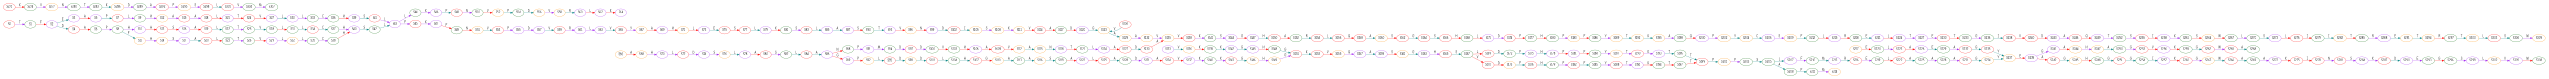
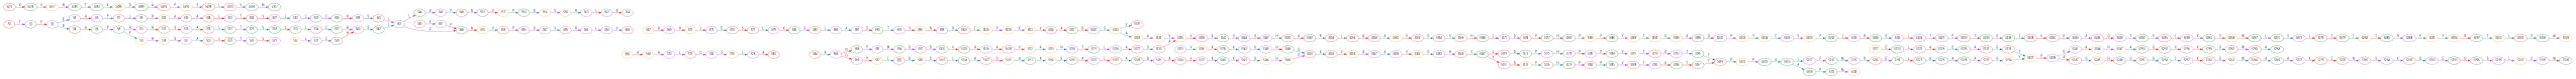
  strict digraph {
    fontname="Comic Neue"
    rankdir=LR
    node [color=darkgreen fontname="Comic Neue"]
    edge [color=teal fontname="Comic Neue"]
    S0 [color=red]
    S1
    S2 [color=purple]
    S3 [color=purple]
    S4 [color=red]
    S5 [color=purple]
    S6
    S7 [color=red]
    S8
    S9
    S10 [color=purple]
    S11 [color=darkorange]
    S12 [color=darkorange]
    S13 [color=red]
    S14 [color=darkorange]
    S15 [color=red]
    S16 [color=purple]
    S17 [color=purple]
    S18 [color=red]
    S19 [color=red]
    S20 [color=red]
    S21 [color=purple]
    S22
    S23
    S24 [color=red]
    S25
    S26
    S27 [color=purple]
    S28
    S29 [color=purple]
    S30 [color=purple]
    S31
    S32 [color=darkorange]
    S33
    S34 [color=red]
    S35
    S36
    S37
    S38
    S39 [color=purple]
    S40 [color=purple]
    S41 [color=red]
    S42
    S43 [color=purple]
    S44
    S45 [color=red]
    S46 [color=purple]
    S47 [color=purple]
    S48 [color=red]
    S49
    S50
    S51 [color=darkorange]
    S52 [color=darkorange]
    S53 [color=red]
    S54
    S55 [color=purple]
    S56 [color=darkorange]
    S57 [color=purple]
    S58 [color=darkorange]
    S59 [color=red]
    S60 [color=purple]
    S61 [color=purple]
    S62 [color=purple]
    S63 [color=purple]
    S64 [color=purple]
    S65 [color=red]
    S67 [color=darkorange]
    S66 [color=darkorange]
    S68 [color=darkorange]
    S69 [color=purple]
    S70 [color=purple]
    S71 [color=darkorange]
    S72 [color=red]
    S73 [color=purple]
    S74 [color=purple]
    S75 [color=red]
    S76 [color=darkorange]
    S77 [color=red]
    S78 [color=purple]
    S79 [color=purple]
    S80 [color=red]
    S81
-   S82
    S83 [color=red]
    S84 [color=red]
    S85 [color=purple]
    S86 [color=purple]
    S87 [color=purple]
    S88
    S89 [color=purple]
    S90
    S91 [color=purple]
    S92 [color=darkorange]
    S93 [color=purple]
    S94
    S95 [color=red]
    S96 [color=darkorange]
    S97 [color=red]
    S98 [color=darkorange]
    S99 [color=purple]
    S100
    S101 [color=red]
    S102 [color=red]
    S103
    S104
    S105 [color=darkorange]
    S106 [color=purple]
    S107 [color=red]
    S108 [color=darkorange]
    n110 [color=red label=S609]
    S110 [color=darkorange]
    S111 [color=darkorange]
    S112 [color=darkorange]
    S113
    S114 [color=red]
    S115 [color=darkorange]
    S116 [color=darkorange]
    S117
    S118 [color=purple]
    S119
    S120 [color=purple]
    S121
    S122 [color=purple]
    S123 [color=darkorange]
    S124 [color=purple]
    S125 [color=red]
    S126 [color=red]
    S129 [color=darkorange]
    S127 [color=red]
    S128
    S130 [color=red]
    S131 [color=purple]
    S132 [color=darkorange]
    S135 [color=darkorange]
    S134 [color=red]
    S133 [color=purple]
    S136 [color=darkorange]
    S137 [color=purple]
    S138 [color=red]
    S139
    S140
    S141
    S142 [color=purple]
    S143 [color=red]
    S144 [color=purple]
    S145 [color=purple]
    S146 [color=darkorange]
    S147 [color=purple]
    S148
    S149 [color=darkorange]
    S150 [color=red]
    S151 [color=red]
    S152
    S153 [color=red]
    S154 [color=red]
    S155 [color=darkorange]
    S156 [color=red]
    S157 [color=purple]
    S158 [color=red]
    S159 [color=purple]
    S160 [color=darkorange]
    S161 [color=darkorange]
    S162 [color=red]
    S163 [color=purple]
    S164 [color=red]
    S165 [color=red]
    S166 [color=red]
    S167
    S168
    S169 [color=red]
    S170 [color=red]
    S171 [color=purple]
    S172
    S173 [color=darkorange]
    S174 [color=red]
    S175 [color=purple]
    S176 [color=red]
    S177
    S178 [color=purple]
    S179
    S180
    S181 [color=purple]
    S182 [color=red]
    S183 [color=darkorange]
    S184
    S185
    S186
    S187 [color=darkorange]
    S188 [color=red]
    S189 [color=darkorange]
    S190 [color=red]
    S191 [color=purple]
    S192 [color=darkorange]
    S193 [color=purple]
    S194
    S195 [color=darkorange]
    S196
    S197
    S198
    S199 [color=red]
    S200 [color=purple]
    S201 [color=darkorange]
    S202 [color=darkorange]
    S203
    S204 [color=darkorange]
    S205
    S206 [color=purple]
    S207 [color=purple]
    S208
    S209 [color=darkorange]
    S210
    S211
    S212
    S213 [color=purple]
    S214 [color=darkorange]
    S215 [color=purple]
    S216 [color=red]
    S218
    S219
    S217 [color=darkorange]
    S220
    S221 [color=purple]
    S222 [color=red]
    S223 [color=red]
    S224 [color=purple]
    S225
    S226 [color=purple]
    S227 [color=purple]
    S228
    S229
    S230 [color=red]
    S231 [color=red]
    S232 [color=red]
    S233
    S234 [color=darkorange]
    S235 [color=red]
    S236
    S237 [color=darkorange]
    S238 [color=red]
    S239 [color=purple]
    S240 [color=red]
    S241 [color=purple]
    S242 [color=red]
    S243 [color=purple]
    S244 [color=darkorange]
    S245 [color=darkorange]
    S246 [color=red]
    S247 [color=darkorange]
    S248
    S249 [color=purple]
    S250
    S251 [color=red]
    S252
    S253 [color=red]
    S254
    S255 [color=red]
    S256 [color=purple]
    S257 [color=purple]
    S258 [color=purple]
    S259
    S260 [color=red]
    S261
    S262 [color=red]
    S263 [color=darkorange]
    S264 [color=darkorange]
    S265 [color=red]
    S266 [color=red]
    S267
    S268
    S269
    S270
    S272 [color=purple]
    S273 [color=purple]
    S271 [color=red]
    S274
    S275 [color=red]
    S276 [color=red]
    S277 [color=darkorange]
    S278 [color=red]
    S279
    S280
    S281 [color=red]
    S282 [color=darkorange]
    S283
    S284 [color=purple]
    S285
    S286 [color=darkorange]
    S287 [color=red]
    S288 [color=purple]
    S289
    S290 [color=purple]
    S291 [color=darkorange]
    S292 [color=red]
    S293
    S294 [color=darkorange]
    S295 [color=darkorange]
    S296
    S297
    S298 [color=red]
    S299 [color=purple]
    S300 [color=darkorange]
    S301 [color=red]
    S302 [color=darkorange]
    S303 [color=red]
    S304
    S305 [color=purple]
    S306
    S307
    S308
    S309 [color=darkorange]
    S0 -> S1 [color=purple label=T]
    S1 -> S2 [color=red label=F]
    S2 -> S3 [label=E]
    S2 -> S4 [label=D]
    S3 -> S5 [color=red label=A]
    S4 -> S6 [color=red label=A]
    S5 -> S7 [label=P]
    S6 -> S8 [color=purple label=P]
    S7 -> S9 [color=purple label=L]
    S8 -> S10 [color=purple label=H]
    S8 -> S11 [label=F]
    S9 -> S12 [color=purple label=H]
    S10 -> S13 [color=red label=H]
    S11 -> S14 [color=purple label=H]
    S12 -> S15 [color=purple label=A]
    S13 -> S16 [color=red label=S]
    S14 -> S17 [color=purple label=S]
    S15 -> S18 [color=purple label=A]
    S16 -> S19 [color=red label=A]
    S17 -> S20 [label=A]
    S18 -> S21 [color=red label=L]
    S19 -> S22 [label=L]
    S20 -> S23 [color=red label=L]
    S21 -> S24 [color=red label=T]
    S22 -> S25 [color=purple label=T]
    S23 -> S26 [color=purple label=T]
    S24 -> S27 [color=red label=V]
    S25 -> S28 [label=V]
    S26 -> S29 [color=red label=V]
    S27 -> S30 [label=L]
    S28 -> S31 [color=red label=L]
-   S29 -> S32 [color=purple label=L]
    S30 -> S33 [color=purple label=L]
    S31 -> S34 [label=L]
    S32 -> S35 [color=purple label=L]
    S33 -> S36 [color=purple label=C]
    S34 -> S37 [label=C]
    S35 -> S38 [color=purple label=C]
    S36 -> S39 [color=red label=H]
    S37 -> S40 [color=purple label=H]
    S38 -> S40 [color=red label=H]
    S39 -> S41 [label=S]
    S40 -> S42 [label=S]
    S41 -> S43 [color=purple label=L]
    S42 -> S43 [label=L]
    S43 -> S44 [color=purple label=L]
-   S43 -> S45 [color=purple label=F]
+   S43 -> S49 [color=purple label=F]
    S44 -> S46 [color=purple label=K]
    S45 -> S47 [color=purple label=K]
    S46 -> S48 [label=F]
    S47 -> S49 [color=red label=F]
    S48 -> S50 [color=purple label=N]
    S49 -> S51 [color=red label=N]
    S50 -> S52 [color=red label=V]
    S51 -> S53 [label=V]
    S52 -> S54 [label=P]
    S53 -> S55 [color=purple label=P]
    S54 -> S56 [label=D]
    S55 -> S57 [color=purple label=D]
    S56 -> S58 [color=purple label=V]
    S57 -> S59 [label=V]
    S58 -> S60 [label=R]
    S59 -> S61 [color=purple label=R]
    S60 -> S62 [color=red label=L]
    S61 -> S63 [color=purple label=L]
    S62 -> S64 [color=red label=K]
    S63 -> S65 [label=V]
-   S65 -> S67 [color=purple label=Y]
    S67 -> S69 [color=red label=A]
    S66 -> S68 [color=red label=A]
    S68 -> S70 [color=purple label=H]
    S69 -> S71 [color=red label=H]
    S70 -> S72 [color=purple label=L]
    S71 -> S73 [color=red label=L]
    S72 -> S74 [color=purple label=D]
    S73 -> S75 [label=E]
    S74 -> S76 [color=purple label=S]
    S75 -> S77 [color=red label=S]
    S76 -> S78 [label=L]
    S77 -> S79 [label=L]
    S78 -> S80 [color=red label=A]
    S79 -> S81 [color=red label=K]
-   S80 -> S82 [color=purple label=S]
    S81 -> S83 [color=purple label=S]
-   S82 -> S84 [label=L]
    S83 -> S85 [label=L]
    S84 -> S86 [label=A]
    S85 -> S87 [label=A]
    S86 -> S88 [color=red label=N]
    S86 -> S89 [color=red label=G]
    S87 -> S90 [color=red label=S]
    S88 -> S91 [color=purple label=P]
    S89 -> S92 [color=red label=P]
    S90 -> S93 [label=T]
    S91 -> S94 [color=purple label=M]
    S92 -> S95 [label=L]
    S93 -> S96 [color=red label=V]
    S94 -> S97 [color=purple label=D]
    S95 -> S98 [label=D]
    S96 -> S99 [color=red label=N]
    S97 -> S100 [color=purple label=D]
    S98 -> S101 [label=D]
    S99 -> S102 [label=D]
    S100 -> S103 [color=red label=V]
    S101 -> S104 [label=L]
    S102 -> S105 [label=I]
    S103 -> S106 [color=red label=H]
    S104 -> S107 [label=H]
    S105 -> S108 [color=purple label=S]
    S106 -> n110 [color=red label=A]
    S107 -> S110 [color=red label=G]
    S108 -> S111 [color=purple label=K]
    n110 -> S112 [color=red label=V]
    S110 -> S113 [label=A]
    S111 -> S114 [color=red label=V]
    S112 -> S115 [label=A]
    S113 -> S116 [label=A]
    S114 -> S117 [color=red label=A]
    S115 -> S118 [label=N]
    S116 -> S119 [label=S]
    S117 -> S120 [color=red label=D]
    S118 -> S121 [color=red label=T]
    S119 -> S122 [color=red label=A]
    S120 -> S123 [label=G]
    S121 -> S124 [color=purple label=L]
    S122 -> S125 [color=red label=L]
-   S126 -> S123 [label=V]
+   S123 -> S126 [label=V]
    S123 -> S129 [label=A]
    S124 -> S127 [color=red label=A]
    S125 -> S128 [label=A]
    S129 -> S132 [color=purple label=A]
    S127 -> S130 [label=D]
    S128 -> S131 [color=purple label=D]
    S130 -> S135 [color=red label=A]
    S131 -> S134 [color=red label=A]
    S132 -> S135 [color=purple label=V]
    S135 -> S138 [color=red label=V]
    S134 -> S137 [color=red label=V]
    S133 -> S136 [label=V]
    S136 -> S139 [color=red label=K]
    S137 -> S140 [color=purple label=K]
    S138 -> S141 [color=purple label=K]
    S139 -> S142 [label=K]
    S140 -> S143 [color=purple label=K]
    S141 -> S144 [color=purple label=S]
    S142 -> S145 [label=G]
    S143 -> S146 [label=G]
    S144 -> S147 [color=red label=G]
    S145 -> S148 [color=red label=H]
    S146 -> S149 [color=purple label=H]
    S147 -> S150 [label=H]
    S148 -> S151 [label=G]
    S149 -> S151 [color=purple label=G]
    S150 -> S152 [color=red label=A]
    S151 -> S153 [label=K]
    S152 -> S154 [label=R]
    S153 -> S155 [color=red label=V]
    S154 -> S156 [label=L]
    S155 -> S157 [color=purple label=Q]
    S156 -> S158 [color=red label=Q]
    S157 -> S159 [label=A]
    S158 -> S160 [label=A]
    S159 -> S161 [color=red label=S]
    S160 -> S162 [color=red label=S]
    S161 -> S163 [label=G]
    S162 -> S164 [label=G]
    S163 -> S165 [color=purple label=H]
    S164 -> S166 [label=S]
    S165 -> S167 [label=S]
    S166 -> S168 [color=red label=H]
    S167 -> S169 [color=red label=L]
    S167 -> S170 [color=red label=V]
    S168 -> S171 [color=red label=L]
    S169 -> S172 [label=D]
    S170 -> S173 [color=red label=D]
    S171 -> S174 [color=purple label=D]
    S172 -> S175 [label=F]
    S173 -> S176 [label=F]
    S174 -> S177 [color=red label=F]
    S175 -> S178 [label=H]
    S176 -> S179 [label=H]
    S177 -> S180 [color=red label=H]
    S178 -> S181 [color=red label=P]
    S179 -> S182 [color=purple label=P]
    S180 -> S183 [color=purple label=P]
    S181 -> S184 [color=red label=F]
    S182 -> S185 [label=F]
    S183 -> S186 [color=red label=F]
    S184 -> S187 [color=purple label=Y]
    S185 -> S188 [color=purple label=Y]
    S186 -> S189 [color=purple label=Y]
    S187 -> S190 [color=purple label=T]
    S188 -> S191 [color=purple label=T]
    S189 -> S192 [label=T]
    S190 -> S193 [color=purple label=K]
    S191 -> S194 [color=red label=K]
    S192 -> S195 [label=K]
    S193 -> S196 [label=T]
    S194 -> S197 [color=red label=T]
    S195 -> S198 [color=purple label=A]
    S196 -> S199 [label=T]
    S197 -> S199 [color=red label=T]
    S198 -> S200 [color=red label=Q]
    S199 -> S201 [label=P]
    S200 -> S202 [color=purple label=P]
    S201 -> S203 [color=purple label=F]
    S202 -> S204 [label=Y]
    S203 -> S205 [label=S]
    S204 -> S206 [label=C]
    S205 -> S207 [label=L]
    S205 -> S208 [label=A]
    S206 -> S209 [color=purple label=S]
    S207 -> S210 [color=purple label=F]
    S208 -> S211 [label=F]
    S209 -> S212 [label=F]
    S210 -> S213 [label=M]
    S211 -> S214 [color=purple label=M]
    S212 -> S215 [color=red label=L]
    S213 -> S216 [label=R]
    S215 -> S218 [color=red label=R]
    S216 -> S219 [color=purple label=E]
    S218 -> S221 [label=E]
    S219 -> S222 [color=red label=L]
    S217 -> S220 [color=red label=E]
    S220 -> S223 [color=purple label=L]
    S221 -> S224 [color=red label=L]
    S222 -> S225 [label=A]
    S223 -> S226 [color=red label=A]
    S224 -> S227 [color=purple label=T]
    S225 -> S228 [color=purple label=A]
    S226 -> S229 [label=E]
    S227 -> S230 [color=purple label=E]
    S228 -> S231 [color=purple label=A]
    S229 -> S232 [color=purple label=A]
    S230 -> S233 [color=red label=T]
    S231 -> S234 [label=G]
    S232 -> S235 [label=G]
    S233 -> S236 [color=purple label=G]
    S234 -> S237 [label=Y]
    S235 -> S237 [label=Y]
    S236 -> S238 [label=I]
    S237 -> S239 [color=red label=E]
    S238 -> S240 [color=red label=V]
    S239 -> S241 [color=purple label=G]
    S239 -> S242 [color=red label=A]
    S240 -> S243 [color=red label=D]
    S241 -> S244 [color=red label=A]
    S242 -> S245 [label=G]
    S243 -> S246 [color=purple label=A]
    S244 -> S247 [color=purple label=H]
    S245 -> S248 [color=red label=H]
    S246 -> S249 [color=red label=Q]
    S247 -> S250 [label=A]
    S248 -> S251 [label=G]
    S249 -> S252 [color=purple label=T]
-   S250 -> S253 [color=purple label=G]
+   S250 -> S253 [color=red label=G]
    S251 -> S254 [label=G]
    S252 -> S255 [color=purple label=S]
    S253 -> S256 [color=red label=V]
    S254 -> S257 [label=I]
    S255 -> S258 [color=red label=I]
    S256 -> S259 [color=red label=K]
    S257 -> S260 [color=red label=K]
    S258 -> S261 [color=purple label=K]
    S259 -> S262 [label=G]
    S260 -> S263 [color=purple label=G]
    S261 -> S264 [color=red label=S]
    S262 -> S265 [color=purple label=W]
    S263 -> S266 [label=W]
    S264 -> S267 [color=red label=W]
    S265 -> S268 [label=A]
    S266 -> S269 [label=A]
    S267 -> S270 [color=purple label=L]
    S269 -> S272 [color=purple label=A]
    S270 -> S273 [label=S]
    S272 -> S275 [color=red label=K]
    S273 -> S276 [color=red label=L]
    S271 -> S274 [color=red label=K]
    S274 -> S277 [color=purple label=V]
    S275 -> S278 [color=red label=I]
    S276 -> S279 [color=red label=I]
    S277 -> S280 [color=purple label=N]
    S278 -> S281 [color=purple label=N]
    S279 -> S282 [label=I]
    S280 -> S283 [color=purple label=T]
    S281 -> S284 [color=purple label=S]
    S282 -> S285 [color=red label=T]
    S283 -> S286 [label=K]
    S284 -> S287 [color=purple label=K]
    S285 -> S288 [color=purple label=R]
    S286 -> S289 [color=purple label=D]
    S287 -> S290 [label=D]
    S288 -> S291 [label=E]
    S289 -> S292 [color=purple label=A]
    S290 -> S293 [color=purple label=E]
    S291 -> S294 [label=T]
    S292 -> S295 [color=purple label=P]
    S293 -> S296 [color=red label=G]
    S294 -> S297 [color=red label=R]
    S295 -> S298 [color=purple label=S]
    S296 -> S299 [color=purple label=S]
    S297 -> S300 [label=T]
    S298 -> S301 [label=L]
    S299 -> S302 [color=purple label=L]
    S300 -> S303 [label=L]
    S301 -> S304 [color=purple label=V]
    S302 -> S305 [color=purple label=V]
    S303 -> S306 [label=S]
    S304 -> S307 [color=purple label=M]
    S305 -> S308 [color=red label=M]
    S306 -> S309 [color=purple label=M]
  }
